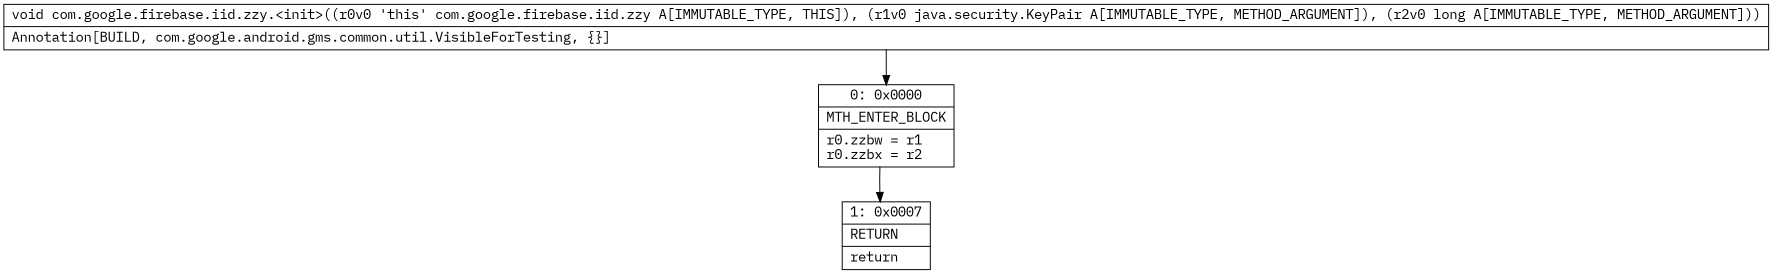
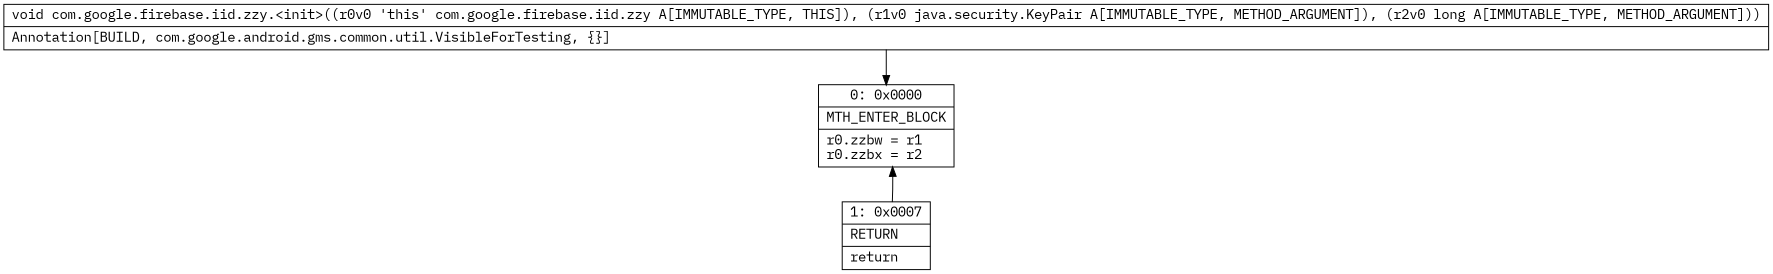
  digraph {
    fontname="IBM Plex Mono"
    node [shape=record fontname="IBM Plex Mono"]
    edge [fontname="IBM Plex Mono"]
    n1 [label="{0\:\ 0x0000|MTH_ENTER_BLOCK\l|r0.zzbw = r1\lr0.zzbx = r2\l}"]
    n2 [label="{1\:\ 0x0007|RETURN\l|return\l}"]
    n3 [label="{void com.google.firebase.iid.zzy.\<init\>((r0v0 'this' com.google.firebase.iid.zzy A[IMMUTABLE_TYPE, THIS]), (r1v0 java.security.KeyPair A[IMMUTABLE_TYPE, METHOD_ARGUMENT]), (r2v0 long A[IMMUTABLE_TYPE, METHOD_ARGUMENT]))  | Annotation[BUILD, com.google.android.gms.common.util.VisibleForTesting, \{\}]\l}"]
-   n1 -> n2
+   n2 -> n1
    n3 -> n1
  }
